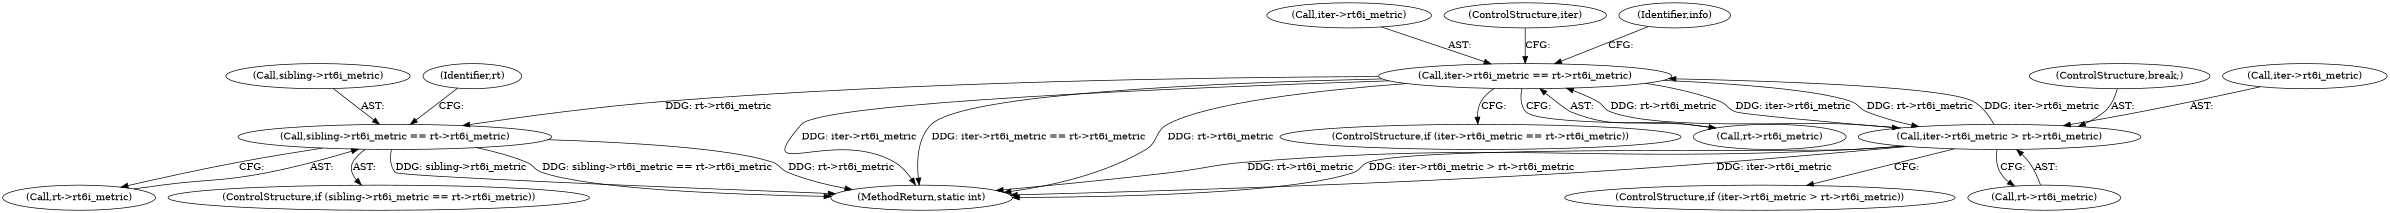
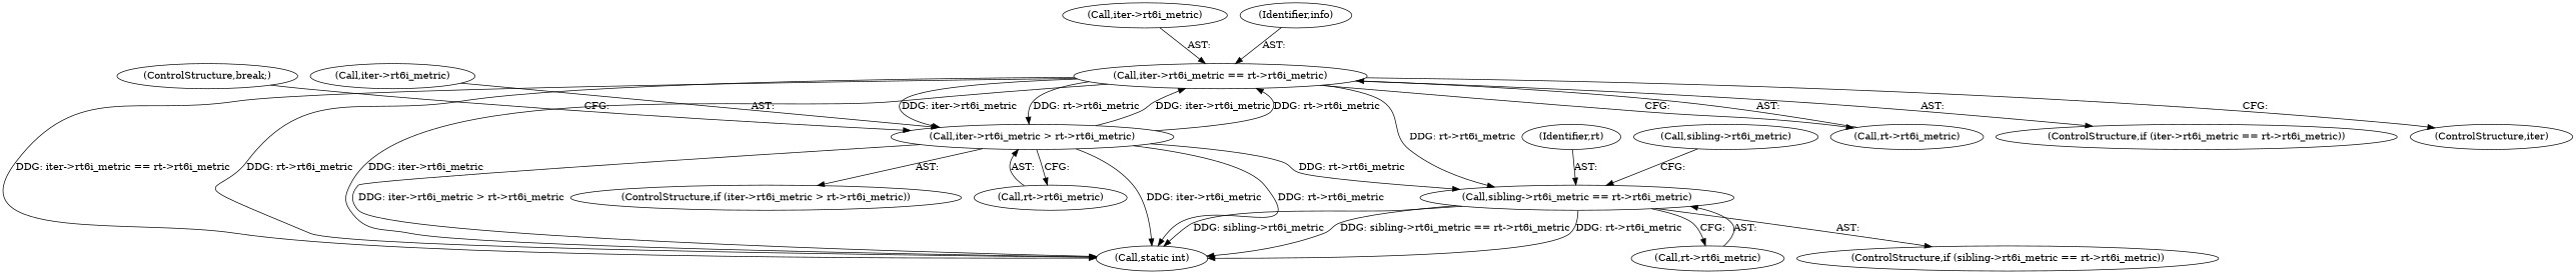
  digraph {
    n1 [label="(Call,iter->rt6i_metric == rt->rt6i_metric)"]
    n2 [label="(Call,iter->rt6i_metric > rt->rt6i_metric)"]
    n3 [label="(Call,sibling->rt6i_metric == rt->rt6i_metric)"]
    n4 [label="(Call,rt->rt6i_metric)"]
-   n5 [label="(MethodReturn,static int)"]
+   n5 [label="(Call,static int)"]
    n6 [label="(ControlStructure,if (iter->rt6i_metric == rt->rt6i_metric))"]
    n7 [label="(ControlStructure,if (iter->rt6i_metric > rt->rt6i_metric))"]
    n8 [label="(Call,rt->rt6i_metric)"]
    n9 [label="(Call,rt->rt6i_metric)"]
    n10 [label="(ControlStructure,if (sibling->rt6i_metric == rt->rt6i_metric))"]
    n11 [label="(ControlStructure,break;)"]
    n12 [label="(Call,iter->rt6i_metric)"]
    n13 [label="(ControlStructure,iter)"]
    n14 [label="(Call,iter->rt6i_metric)"]
    n15 [label="(Identifier,rt)"]
    n16 [label="(Call,sibling->rt6i_metric)"]
    n17 [label="(Identifier,info)"]
    n1 -> n2 [label="DDG: iter->rt6i_metric"]
    n1 -> n2 [label="DDG: rt->rt6i_metric"]
    n1 -> n3 [label="DDG: rt->rt6i_metric"]
    n1 -> n4 [label="CFG: "]
    n1 -> n5 [label="DDG: iter->rt6i_metric == rt->rt6i_metric"]
    n1 -> n5 [label="DDG: rt->rt6i_metric"]
    n1 -> n5 [label="DDG: iter->rt6i_metric"]
-   n1 -> n6 [label="CFG: "]
+   n1 -> n6 [label="AST: "]
    n2 -> n1 [label="DDG: iter->rt6i_metric"]
    n2 -> n1 [label="DDG: rt->rt6i_metric"]
+   n2 -> n3 [label="DDG: rt->rt6i_metric"]
    n2 -> n5 [label="DDG: iter->rt6i_metric"]
    n2 -> n5 [label="DDG: rt->rt6i_metric"]
    n2 -> n5 [label="DDG: iter->rt6i_metric > rt->rt6i_metric"]
-   n2 -> n7 [label="CFG: "]
+   n2 -> n7 [label="AST: "]
    n2 -> n8 [label="CFG: "]
    n3 -> n5 [label="DDG: sibling->rt6i_metric"]
    n3 -> n5 [label="DDG: sibling->rt6i_metric == rt->rt6i_metric"]
    n3 -> n5 [label="DDG: rt->rt6i_metric"]
    n3 -> n9 [label="CFG: "]
    n3 -> n10 [label="AST: "]
    n4 -> n1 [label="AST: "]
    n8 -> n2 [label="AST: "]
    n9 -> n3 [label="AST: "]
-   n11 -> n2 [label="AST: "]
+   n11 -> n2 [label="CFG: "]
    n12 -> n1 [label="AST: "]
-   n13 -> n1 [label="CFG: "]
+   n1 -> n13 [label="CFG: "]
    n14 -> n2 [label="AST: "]
-   n15 -> n3 [label="CFG: "]
-   n16 -> n3 [label="AST: "]
-   n17 -> n1 [label="CFG: "]
+   n15 -> n3 [label="AST: "]
+   n16 -> n3 [label="CFG: "]
+   n17 -> n1 [label="AST: "]
  }
